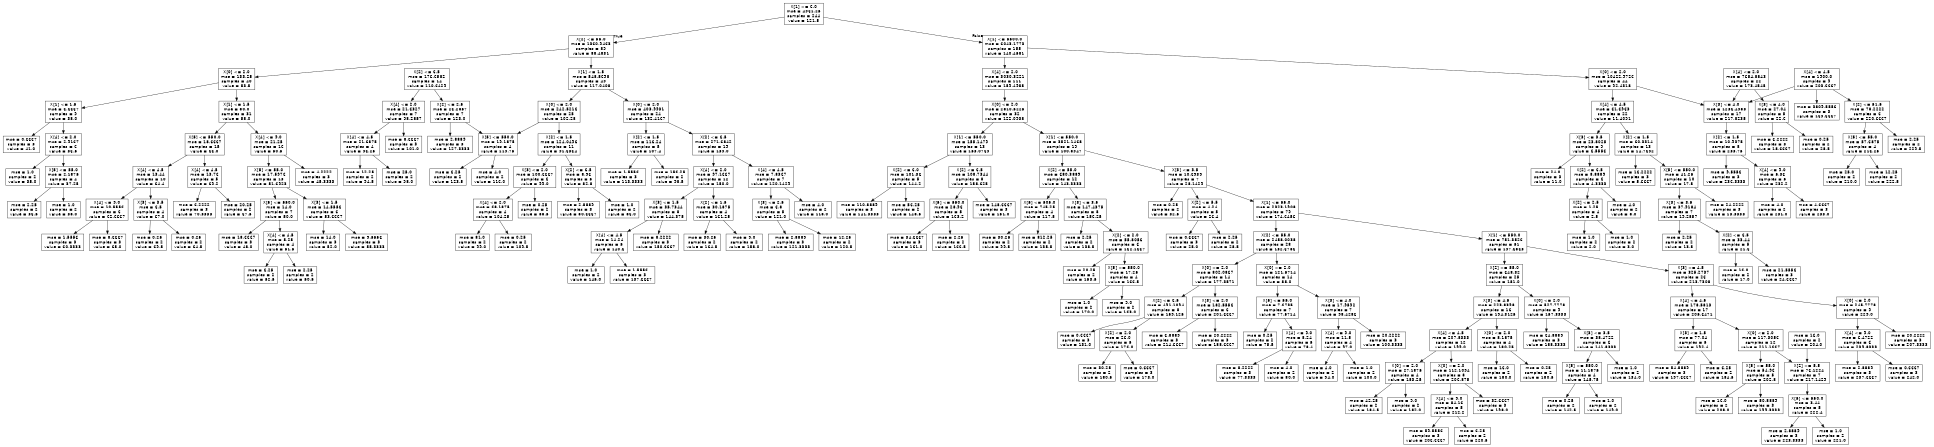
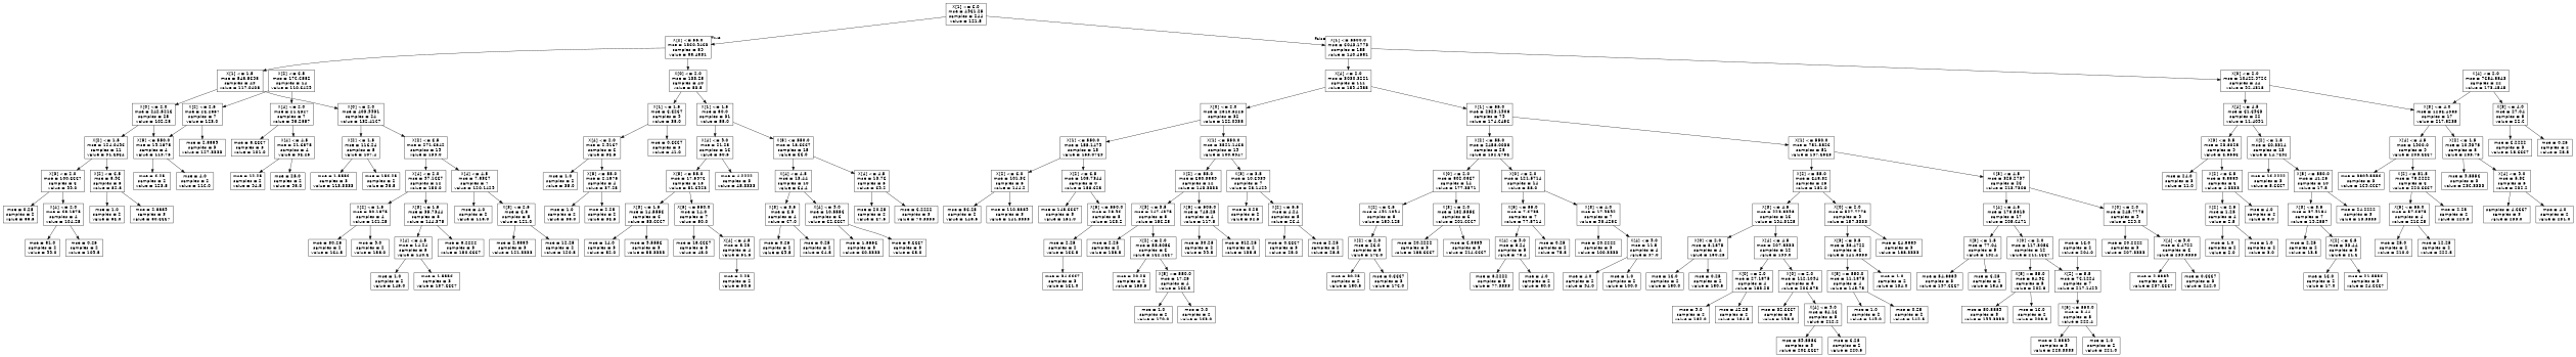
  digraph {
    fontname="DejaVu Sans"
    node [fontname="DejaVu Sans" shape=box]
    edge [fontname="DejaVu Sans"]
    n1 [label="X[1] <= 6.0\nmse = 4961.25\nsamples = 244\nvalue = 121.5"]
    n2 [label="X[2] <= 55.0\nmse = 1360.9463\nsamples = 89\nvalue = 88.4831"]
    n3 [label="X[1] <= 5500.0\nmse = 6043.1773\nsamples = 155\nvalue = 140.4581"]
    n4 [label="X[1] <= 1.5\nmse = 548.5698\nsamples = 49\nvalue = 117.0408"]
    n5 [label="X[0] <= 2.0\nmse = 133.25\nsamples = 40\nvalue = 53.5"]
    n6 [label="X[4] <= 2.0\nmse = 3030.3221\nsamples = 111\nvalue = 159.4955"]
    n7 [label="X[0] <= 2.0\nmse = 10422.9726\nsamples = 44\nvalue = 92.4318"]
    n8 [label="X[0] <= 2.0\nmse = 242.5216\nsamples = 25\nvalue = 102.28"]
    n9 [label="X[0] <= 2.0\nmse = 403.9931\nsamples = 24\nvalue = 132.4167"]
-   n10 [label="X[1] <= 1.5\nmse = 6.6667\nsamples = 9\nvalue = 38.0"]
+   n10 [label="X[1] <= 1.5\nmse = 6.6267\nsamples = 9\nvalue = 38.0"]
    n11 [label="X[1] <= 1.5\nmse = 80.0\nsamples = 31\nvalue = 58.0"]
    n12 [label="X[2] <= 1.5\nmse = 124.0496\nsamples = 11\nvalue = 91.6364"]
    n13 [label="X[5] <= 550.0\nmse = 19.1875\nsamples = 4\nvalue = 119.75"]
    n14 [label="X[2] <= 1.5\nmse = 116.24\nsamples = 5\nvalue = 107.4"]
    n15 [label="X[2] <= 6.5\nmse = 271.6842\nsamples = 19\nvalue = 139.0"]
    n16 [label="X[3] <= 2.0\nmse = 100.6667\nsamples = 6\nvalue = 99.0"]
    n17 [label="X[2] <= 6.5\nmse = 8.96\nsamples = 5\nvalue = 82.8"]
    n18 [label="X[2] <= 6.5\nmse = 176.6582\nsamples = 14\nvalue = 110.6429"]
    n19 [label="X[2] <= 2.5\nmse = 26.2857\nsamples = 7\nvalue = 123.0"]
    n20 [label="X[4] <= 2.0\nmse = 21.6327\nsamples = 7\nvalue = 98.2857"]
    n21 [label="mse = 0.25\nsamples = 2\nvalue = 88.5"]
    n22 [label="X[4] <= 2.0\nmse = 68.1875\nsamples = 4\nvalue = 104.25"]
    n23 [label="mse = 1.0\nsamples = 2\nvalue = 86.0"]
    n24 [label="mse = 2.8889\nsamples = 3\nvalue = 80.6667"]
    n25 [label="mse = 81.0\nsamples = 2\nvalue = 99.0"]
    n26 [label="mse = 0.25\nsamples = 2\nvalue = 109.5"]
    n27 [label="mse = 2.8889\nsamples = 3\nvalue = 127.3333"]
    n28 [label="mse = 8.6667\nsamples = 3\nvalue = 101.0"]
    n29 [label="X[4] <= 4.5\nmse = 21.6875\nsamples = 4\nvalue = 96.25"]
    n30 [label="mse = 6.25\nsamples = 2\nvalue = 123.5"]
    n31 [label="mse = 4.0\nsamples = 2\nvalue = 116.0"]
    n32 [label="mse = 12.25\nsamples = 2\nvalue = 94.5"]
    n33 [label="mse = 25.0\nsamples = 2\nvalue = 98.0"]
    n34 [label="mse = 1.5556\nsamples = 3\nvalue = 113.3333"]
    n35 [label="mse = 156.25\nsamples = 2\nvalue = 98.5"]
    n36 [label="X[4] <= 2.0\nmse = 97.1667\nsamples = 12\nvalue = 150.0"]
    n37 [label="X[4] <= 4.5\nmse = 7.8367\nsamples = 7\nvalue = 120.1429"]
    n38 [label="X[2] <= 1.5\nmse = 30.1875\nsamples = 4\nvalue = 161.25"]
    n39 [label="X[3] <= 1.5\nmse = 35.7344\nsamples = 8\nvalue = 144.375"]
    n40 [label="mse = 4.0\nsamples = 2\nvalue = 118.0"]
    n41 [label="X[3] <= 2.5\nmse = 6.8\nsamples = 5\nvalue = 121.0"]
    n42 [label="mse = 30.25\nsamples = 2\nvalue = 164.5"]
    n43 [label="mse = 9.0\nsamples = 2\nvalue = 158.0"]
    n44 [label="X[4] <= 4.5\nmse = 14.24\nsamples = 5\nvalue = 140.6"]
    n45 [label="mse = 8.2222\nsamples = 3\nvalue = 150.6667"]
    n46 [label="mse = 1.0\nsamples = 2\nvalue = 145.0"]
    n47 [label="mse = 1.5556\nsamples = 3\nvalue = 137.6667"]
    n48 [label="mse = 2.8889\nsamples = 3\nvalue = 121.3333"]
    n49 [label="mse = 12.25\nsamples = 2\nvalue = 120.5"]
    n50 [label="X[4] <= 2.0\nmse = 2.9167\nsamples = 6\nvalue = 36.5"]
    n51 [label="mse = 0.6667\nsamples = 3\nvalue = 41.0"]
    n52 [label="X[4] <= 9.0\nmse = 21.25\nsamples = 16\nvalue = 50.5"]
    n53 [label="X[5] <= 550.0\nmse = 18.6667\nsamples = 15\nvalue = 66.0"]
    n54 [label="mse = 1.0\nsamples = 2\nvalue = 35.0"]
    n55 [label="X[5] <= 55.0\nmse = 2.1875\nsamples = 4\nvalue = 37.25"]
    n56 [label="mse = 1.0\nsamples = 2\nvalue = 38.0"]
    n57 [label="mse = 2.25\nsamples = 2\nvalue = 36.5"]
    n58 [label="X[5] <= 55.0\nmse = 17.5976\nsamples = 13\nvalue = 51.6923"]
    n59 [label="mse = 4.2222\nsamples = 3\nvalue = 45.3333"]
    n60 [label="X[4] <= 4.5\nmse = 13.44\nsamples = 10\nvalue = 64.4"]
    n61 [label="X[4] <= 4.5\nmse = 13.76\nsamples = 5\nvalue = 69.2"]
    n62 [label="X[3] <= 1.5\nmse = 14.5556\nsamples = 6\nvalue = 53.6667"]
    n63 [label="X[5] <= 550.0\nmse = 14.0\nsamples = 7\nvalue = 50.0"]
    n64 [label="mse = 14.0\nsamples = 3\nvalue = 52.0"]
    n65 [label="mse = 9.5556\nsamples = 3\nvalue = 55.3333"]
    n66 [label="mse = 18.6667\nsamples = 3\nvalue = 48.0"]
    n67 [label="X[4] <= 4.5\nmse = 5.25\nsamples = 4\nvalue = 51.5"]
-   n68 [label="mse = 6.25\nsamples = 2\nvalue = 52.5"]
    n69 [label="mse = 2.25\nsamples = 2\nvalue = 50.5"]
    n70 [label="X[3] <= 3.5\nmse = 6.5\nsamples = 4\nvalue = 67.0"]
    n71 [label="X[4] <= 9.0\nmse = 10.5556\nsamples = 6\nvalue = 62.6667"]
    n72 [label="mse = 20.25\nsamples = 2\nvalue = 67.5"]
    n73 [label="mse = 6.2222\nsamples = 3\nvalue = 70.3333"]
    n74 [label="mse = 0.25\nsamples = 2\nvalue = 69.5"]
    n75 [label="mse = 0.25\nsamples = 2\nvalue = 64.5"]
    n76 [label="mse = 1.5556\nsamples = 3\nvalue = 60.3333"]
    n77 [label="mse = 8.6667\nsamples = 3\nvalue = 65.0"]
    n78 [label="X[0] <= 2.0\nmse = 2810.5225\nsamples = 32\nvalue = 122.0938"]
    n79 [label="X[1] <= 55.0\nmse = 2323.1908\nsamples = 79\nvalue = 174.6456"]
    n80 [label="X[4] <= 4.5\nmse = 61.6963\nsamples = 22\nvalue = 11.4091"]
    n81 [label="X[3] <= 4.0\nmse = 1236.4983\nsamples = 17\nvalue = 217.8235"]
    n82 [label="X[1] <= 550.0\nmse = 155.1479\nsamples = 13\nvalue = 153.0769"]
    n83 [label="X[1] <= 550.0\nmse = 3521.1468\nsamples = 19\nvalue = 100.8947"]
    n84 [label="X[2] <= 55.0\nmse = 2458.0038\nsamples = 28\nvalue = 132.6786"]
    n85 [label="X[1] <= 550.0\nmse = 751.3526\nsamples = 51\nvalue = 197.6863"]
    n86 [label="X[2] <= 6.0\nmse = 101.36\nsamples = 5\nvalue = 144.2"]
-   n87 [label="X[2] <= 6.5\nmse = 108.7344\nsamples = 8\nvalue = 158.625"]
+   n87 [label="X[2] <= 6.5\nmse = 108.7344\nsamples = 0\nvalue = 158.625"]
    n88 [label="X[2] <= 55.0\nmse = 680.3889\nsamples = 12\nvalue = 143.3333"]
    n89 [label="X[3] <= 3.5\nmse = 10.6939\nsamples = 7\nvalue = 28.1429"]
    n90 [label="mse = 56.25\nsamples = 2\nvalue = 148.5"]
    n91 [label="mse = 110.8889\nsamples = 3\nvalue = 141.3333"]
    n92 [label="mse = 148.6667\nsamples = 3\nvalue = 151.0"]
    n93 [label="X[5] <= 550.0\nmse = 28.96\nsamples = 5\nvalue = 163.2"]
    n94 [label="mse = 34.6667\nsamples = 3\nvalue = 161.0"]
    n95 [label="mse = 2.25\nsamples = 2\nvalue = 166.5"]
    n96 [label="X[3] <= 3.5\nmse = 147.4375\nsamples = 8\nvalue = 156.25"]
    n97 [label="X[5] <= 505.0\nmse = 745.25\nsamples = 4\nvalue = 117.5"]
    n98 [label="mse = 0.25\nsamples = 2\nvalue = 32.5"]
    n99 [label="X[2] <= 5.5\nmse = 4.24\nsamples = 5\nvalue = 26.4"]
    n100 [label="mse = 2.25\nsamples = 2\nvalue = 138.5"]
    n101 [label="X[2] <= 2.0\nmse = 55.8056\nsamples = 6\nvalue = 162.1667"]
    n102 [label="mse = 30.25\nsamples = 2\nvalue = 99.5"]
    n103 [label="mse = 812.25\nsamples = 2\nvalue = 135.5"]
    n104 [label="mse = 20.25\nsamples = 2\nvalue = 153.5"]
    n105 [label="X[5] <= 550.0\nmse = 17.25\nsamples = 4\nvalue = 166.5"]
    n106 [label="mse = 1.0\nsamples = 2\nvalue = 170.0"]
    n107 [label="mse = 9.0\nsamples = 2\nvalue = 163.0"]
    n108 [label="mse = 0.6667\nsamples = 3\nvalue = 25.0"]
    n109 [label="mse = 2.25\nsamples = 2\nvalue = 28.5"]
    n110 [label="X[0] <= 2.0\nmse = 802.0867\nsamples = 14\nvalue = 177.3571"]
    n111 [label="X[0] <= 2.0\nmse = 121.5714\nsamples = 14\nvalue = 88.0"]
    n112 [label="X[2] <= 55.0\nmse = 648.32\nsamples = 25\nvalue = 181.0"]
    n113 [label="X[3] <= 4.5\nmse = 325.2737\nsamples = 26\nvalue = 213.7308"]
    n114 [label="X[2] <= 6.5\nmse = 491.1094\nsamples = 8\nvalue = 159.125"]
    n115 [label="X[3] <= 2.0\nmse = 182.5556\nsamples = 6\nvalue = 201.6667"]
    n116 [label="X[5] <= 55.0\nmse = 7.6735\nsamples = 7\nvalue = 77.5714"]
    n117 [label="X[3] <= 4.0\nmse = 17.9592\nsamples = 7\nvalue = 98.4286"]
    n118 [label="X[2] <= 2.0\nmse = 26.0\nsamples = 5\nvalue = 176.0"]
-   n119 [label="mse = 0.6667\nsamples = 3\nvalue = 131.0"]
    n120 [label="mse = 20.2222\nsamples = 3\nvalue = 188.6667"]
    n121 [label="mse = 6.8889\nsamples = 3\nvalue = 214.6667"]
    n122 [label="mse = 30.25\nsamples = 2\nvalue = 180.5"]
-   n123 [label="mse = 0.6667\nsamples = 3\nvalue = 173.0"]
+   n123 [label="mse = 0.6667\nsamples = 3\nvalue = 176.0"]
    n124 [label="X[4] <= 9.0\nmse = 8.24\nsamples = 5\nvalue = 78.4"]
    n125 [label="mse = 0.25\nsamples = 2\nvalue = 75.5"]
    n126 [label="mse = 20.2222\nsamples = 3\nvalue = 100.3333"]
    n127 [label="X[4] <= 9.0\nmse = 11.5\nsamples = 4\nvalue = 97.0"]
    n128 [label="mse = 8.2222\nsamples = 3\nvalue = 77.3333"]
    n129 [label="mse = 4.0\nsamples = 2\nvalue = 80.0"]
    n130 [label="mse = 4.0\nsamples = 2\nvalue = 94.0"]
    n131 [label="mse = 1.0\nsamples = 2\nvalue = 100.0"]
    n132 [label="X[3] <= 4.5\nmse = 223.8398\nsamples = 16\nvalue = 194.3125"]
    n133 [label="X[0] <= 2.0\nmse = 527.7778\nsamples = 9\nvalue = 157.3333"]
    n134 [label="X[4] <= 4.5\nmse = 178.5813\nsamples = 17\nvalue = 205.6471"]
    n135 [label="X[0] <= 2.0\nmse = 245.7778\nsamples = 9\nvalue = 229.0"]
    n136 [label="X[0] <= 2.0\nmse = 8.1875\nsamples = 4\nvalue = 180.25"]
    n137 [label="X[4] <= 4.5\nmse = 207.8333\nsamples = 12\nvalue = 199.0"]
    n138 [label="X[3] <= 3.5\nmse = 38.4722\nsamples = 6\nvalue = 141.8333"]
    n139 [label="mse = 64.8889\nsamples = 3\nvalue = 188.3333"]
    n140 [label="mse = 16.0\nsamples = 2\nvalue = 180.0"]
    n141 [label="mse = 0.25\nsamples = 2\nvalue = 180.5"]
    n142 [label="X[0] <= 2.0\nmse = 27.1875\nsamples = 4\nvalue = 183.25"]
    n143 [label="X[0] <= 2.0\nmse = 112.1094\nsamples = 8\nvalue = 206.875"]
    n144 [label="mse = 9.0\nsamples = 2\nvalue = 182.0"]
    n145 [label="mse = 42.25\nsamples = 2\nvalue = 184.5"]
    n146 [label="mse = 32.6667\nsamples = 3\nvalue = 198.0"]
    n147 [label="X[4] <= 9.0\nmse = 84.16\nsamples = 5\nvalue = 212.2"]
    n148 [label="mse = 59.5556\nsamples = 3\nvalue = 206.6667"]
    n149 [label="mse = 6.25\nsamples = 2\nvalue = 220.5"]
    n150 [label="X[5] <= 550.0\nmse = 11.1875\nsamples = 4\nvalue = 145.75"]
    n151 [label="mse = 1.0\nsamples = 2\nvalue = 134.0"]
    n152 [label="mse = 1.0\nsamples = 2\nvalue = 149.0"]
    n153 [label="mse = 0.25\nsamples = 2\nvalue = 142.5"]
    n154 [label="X[3] <= 1.5\nmse = 77.04\nsamples = 5\nvalue = 192.4"]
    n155 [label="X[0] <= 2.0\nmse = 117.3056\nsamples = 12\nvalue = 211.1667"]
    n156 [label="mse = 20.2222\nsamples = 3\nvalue = 207.3333"]
    n157 [label="X[4] <= 9.0\nmse = 6.4722\nsamples = 6\nvalue = 239.8333"]
    n158 [label="mse = 54.8889\nsamples = 3\nvalue = 197.6667"]
    n159 [label="mse = 6.25\nsamples = 2\nvalue = 184.5"]
    n160 [label="X[5] <= 55.0\nmse = 54.96\nsamples = 5\nvalue = 202.8"]
    n161 [label="X[2] <= 5.5\nmse = 76.1224\nsamples = 7\nvalue = 217.1429"]
    n162 [label="mse = 50.8889\nsamples = 3\nvalue = 199.3333"]
    n163 [label="mse = 16.0\nsamples = 2\nvalue = 208.0"]
    n164 [label="X[5] <= 550.0\nmse = 3.44\nsamples = 5\nvalue = 222.4"]
    n165 [label="mse = 16.0\nsamples = 2\nvalue = 204.0"]
    n166 [label="mse = 2.8889\nsamples = 3\nvalue = 223.3333"]
    n167 [label="mse = 1.0\nsamples = 2\nvalue = 221.0"]
    n168 [label="mse = 2.8889\nsamples = 3\nvalue = 237.6667"]
    n169 [label="mse = 0.6667\nsamples = 3\nvalue = 242.0"]
    n170 [label="X[4] <= 2.0\nmse = 7654.8843\nsamples = 22\nvalue = 173.4545"]
    n171 [label="X[3] <= 4.0\nmse = 27.04\nsamples = 5\nvalue = 22.6"]
    n172 [label="X[3] <= 3.5\nmse = 23.8025\nsamples = 9\nvalue = 6.5556"]
    n173 [label="X[2] <= 1.5\nmse = 60.3314\nsamples = 13\nvalue = 14.7692"]
    n174 [label="mse = 6.2222\nsamples = 3\nvalue = 18.6667"]
    n175 [label="mse = 0.25\nsamples = 2\nvalue = 28.5"]
    n176 [label="X[4] <= 4.5\nmse = 1900.0\nsamples = 9\nvalue = 203.6667"]
    n177 [label="X[2] <= 1.5\nmse = 10.9375\nsamples = 8\nvalue = 233.75"]
    n178 [label="mse = 3809.5556\nsamples = 3\nvalue = 169.6667"]
    n179 [label="X[2] <= 51.5\nmse = 78.2222\nsamples = 6\nvalue = 220.6667"]
    n180 [label="mse = 9.5556\nsamples = 3\nvalue = 236.3333"]
    n181 [label="X[4] <= 9.0\nmse = 5.36\nsamples = 5\nvalue = 232.2"]
    n182 [label="X[5] <= 55.0\nmse = 57.6875\nsamples = 4\nvalue = 216.25"]
    n183 [label="mse = 2.25\nsamples = 2\nvalue = 229.5"]
    n184 [label="mse = 25.0\nsamples = 2\nvalue = 210.0"]
    n185 [label="mse = 12.25\nsamples = 2\nvalue = 222.5"]
-   n186 [label="mse = 4.6667\nsamples = 3\nvalue = 233.0"]
+   n186 [label="samples = 4.6667\nsamples = 3\nvalue = 233.0"]
    n187 [label="mse = 4.0\nsamples = 2\nvalue = 231.0"]
    n188 [label="mse = 24.0\nsamples = 3\nvalue = 11.0"]
    n189 [label="X[2] <= 6.5\nmse = 8.8889\nsamples = 6\nvalue = 4.3333"]
    n190 [label="mse = 16.2222\nsamples = 3\nvalue = 5.6667"]
    n191 [label="X[5] <= 550.0\nmse = 41.25\nsamples = 10\nvalue = 17.5"]
    n192 [label="X[2] <= 2.5\nmse = 1.25\nsamples = 4\nvalue = 2.5"]
    n193 [label="mse = 4.0\nsamples = 2\nvalue = 8.0"]
    n194 [label="mse = 1.0\nsamples = 2\nvalue = 2.0"]
    n195 [label="mse = 1.0\nsamples = 2\nvalue = 3.0"]
    n196 [label="X[3] <= 3.5\nmse = 37.9184\nsamples = 7\nvalue = 19.2857"]
    n197 [label="mse = 24.2222\nsamples = 3\nvalue = 13.3333"]
    n198 [label="mse = 2.25\nsamples = 2\nvalue = 13.5"]
    n199 [label="X[2] <= 6.5\nmse = 33.44\nsamples = 5\nvalue = 21.6"]
    n200 [label="mse = 16.0\nsamples = 2\nvalue = 17.0"]
    n201 [label="mse = 21.5556\nsamples = 3\nvalue = 24.6667"]
    n1 -> n2 [headlabel=True labelangle=45 labeldistance=2.5]
    n1 -> n3 [headlabel=False labelangle=-45 labeldistance=2.5]
    n2 -> n4
    n2 -> n5
    n3 -> n6
    n3 -> n7
    n4 -> n8
    n4 -> n9
    n5 -> n10
    n5 -> n11
    n6 -> n78
-   n89 -> n79
+   n6 -> n79
    n7 -> n80
    n7 -> n81
    n8 -> n12
    n8 -> n13
    n9 -> n14
    n9 -> n15
    n10 -> n50
    n10 -> n51
    n11 -> n52
    n11 -> n53
    n12 -> n16
    n12 -> n17
    n13 -> n30
    n13 -> n31
    n14 -> n34
    n14 -> n35
    n15 -> n36
    n15 -> n37
    n16 -> n21
    n16 -> n22
    n17 -> n23
    n17 -> n24
    n18 -> n19
    n18 -> n20
    n19 -> n13
    n19 -> n27
    n20 -> n28
    n20 -> n29
    n22 -> n25
    n22 -> n26
    n29 -> n32
    n29 -> n33
    n36 -> n38
    n36 -> n39
    n37 -> n40
    n37 -> n41
    n38 -> n42
    n38 -> n43
    n39 -> n44
    n39 -> n45
    n41 -> n48
    n41 -> n49
    n44 -> n46
    n44 -> n47
    n50 -> n54
    n50 -> n55
    n52 -> n58
    n52 -> n59
    n53 -> n60
    n53 -> n61
    n55 -> n56
    n55 -> n57
    n58 -> n62
    n58 -> n63
    n60 -> n70
    n60 -> n71
    n61 -> n72
    n61 -> n73
    n62 -> n64
    n62 -> n65
    n63 -> n66
    n63 -> n67
-   n67 -> n68
    n67 -> n69
    n70 -> n74
    n70 -> n75
    n71 -> n76
    n71 -> n77
    n78 -> n82
    n78 -> n83
    n79 -> n84
    n79 -> n85
    n80 -> n172
    n80 -> n173
-   n176 -> n81
+   n81 -> n176
    n81 -> n177
    n82 -> n86
    n82 -> n87
    n83 -> n88
    n83 -> n89
    n84 -> n110
    n84 -> n111
    n85 -> n112
    n85 -> n113
    n86 -> n90
    n86 -> n91
    n87 -> n92
    n87 -> n93
    n88 -> n96
    n88 -> n97
    n89 -> n98
    n89 -> n99
-   n93 -> n94
+   n95 -> n94
    n93 -> n95
    n96 -> n100
    n96 -> n101
    n97 -> n102
    n97 -> n103
    n99 -> n108
    n99 -> n109
    n101 -> n104
    n101 -> n105
    n105 -> n106
    n105 -> n107
    n110 -> n114
    n110 -> n115
    n111 -> n116
    n111 -> n117
    n112 -> n132
    n112 -> n133
    n113 -> n134
    n113 -> n135
    n114 -> n118
-   n114 -> n119
    n115 -> n120
    n115 -> n121
    n116 -> n124
    n116 -> n125
    n117 -> n126
    n117 -> n127
    n118 -> n122
    n118 -> n123
    n124 -> n128
    n124 -> n129
    n127 -> n130
    n127 -> n131
    n132 -> n136
    n132 -> n137
    n133 -> n138
    n133 -> n139
    n134 -> n154
    n134 -> n155
    n135 -> n156
    n135 -> n157
    n136 -> n140
    n136 -> n141
    n137 -> n142
    n137 -> n143
    n138 -> n150
    n138 -> n151
    n142 -> n144
    n142 -> n145
    n143 -> n146
    n143 -> n147
    n147 -> n148
    n147 -> n149
    n150 -> n152
    n150 -> n153
    n154 -> n158
    n154 -> n159
    n155 -> n160
    n155 -> n161
    n157 -> n168
    n157 -> n169
    n160 -> n162
    n160 -> n163
    n161 -> n164
    n164 -> n166
    n164 -> n167
    n165 -> n161
    n170 -> n81
    n170 -> n171
    n171 -> n174
    n171 -> n175
    n172 -> n188
    n172 -> n189
    n173 -> n190
    n173 -> n191
    n176 -> n178
    n176 -> n179
    n177 -> n180
    n177 -> n181
    n179 -> n182
    n179 -> n183
    n181 -> n186
    n181 -> n187
    n182 -> n184
    n182 -> n185
    n189 -> n192
    n189 -> n193
    n191 -> n196
    n191 -> n197
    n192 -> n194
    n192 -> n195
    n196 -> n198
    n196 -> n199
    n199 -> n200
    n199 -> n201
  }
